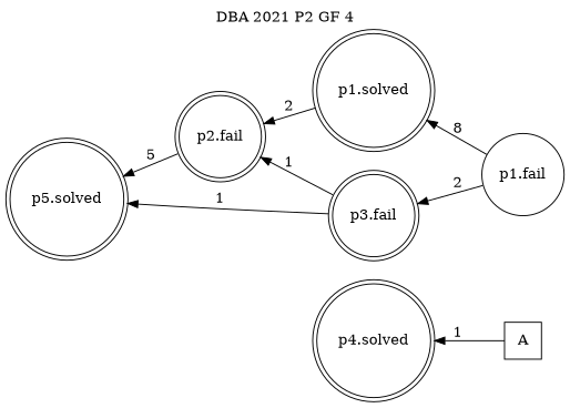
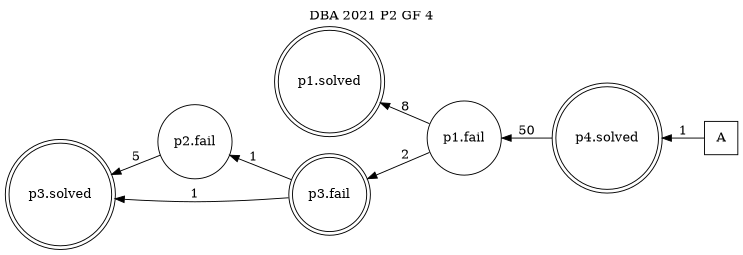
  digraph {
    label=" DBA 2021 P2 GF 4 "
    labelloc=tl
    rankdir=RL
    node [shape=doublecircle]
    n1 [label=A shape=square]
    n2 [label="p4.solved"]
    n3 [label="p1.fail" shape=circle]
    n4 [label="p1.solved"]
    n5 [label="p3.fail"]
-   n6 [label="p2.fail"]
-   n7 [label="p5.solved"]
+   n6 [label="p2.fail" shape=circle]
+   n7 [label="p3.solved"]
    n1 -> n2 [label=1]
+   n2 -> n3 [label=50]
    n3 -> n4 [label=8]
    n3 -> n5 [label=2]
-   n4 -> n6 [label=2]
    n5 -> n6 [label=1]
    n5 -> n7 [label=1]
    n6 -> n7 [label=5]
  }
